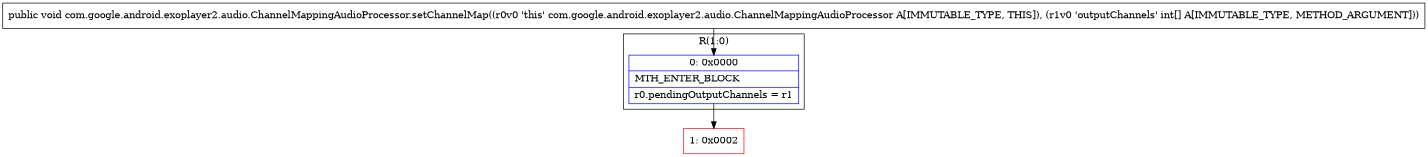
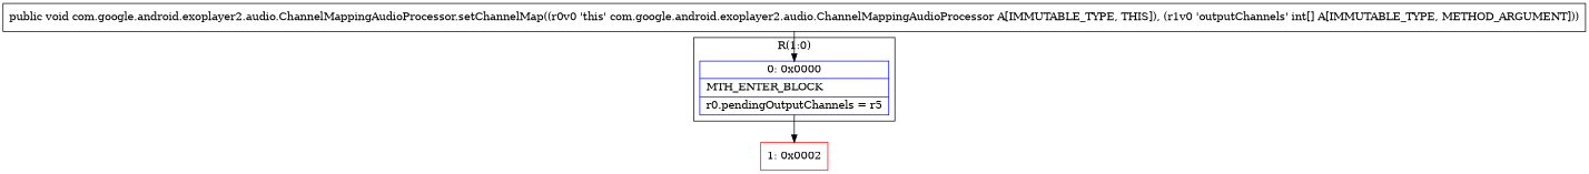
  digraph {
    node [shape=record]
-   n1 [color=blue label="{0\:\ 0x0000|MTH_ENTER_BLOCK\l|r0.pendingOutputChannels = r1\l}"]
+   n1 [color=blue label="{0\:\ 0x0000|MTH_ENTER_BLOCK\l|r0.pendingOutputChannels = r5\l}"]
    n2 [color=red label="{1\:\ 0x0002}"]
    n3 [label="{public void com.google.android.exoplayer2.audio.ChannelMappingAudioProcessor.setChannelMap((r0v0 'this' com.google.android.exoplayer2.audio.ChannelMappingAudioProcessor A[IMMUTABLE_TYPE, THIS]), (r1v0 'outputChannels' int[] A[IMMUTABLE_TYPE, METHOD_ARGUMENT])) }"]
    subgraph cluster_1 {
      label="R(1:0)"
      n1
    }
    n1 -> n2
    n3 -> n1
  }
